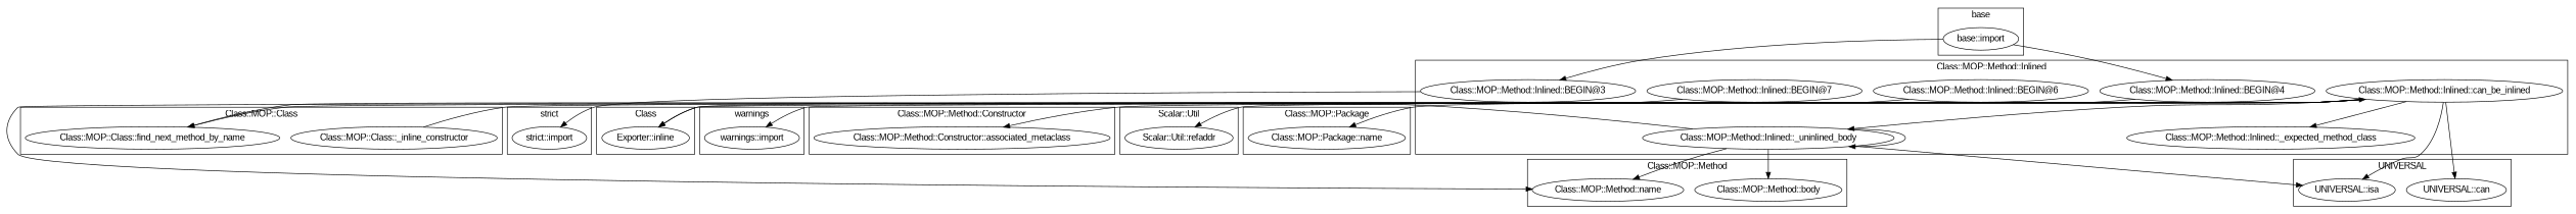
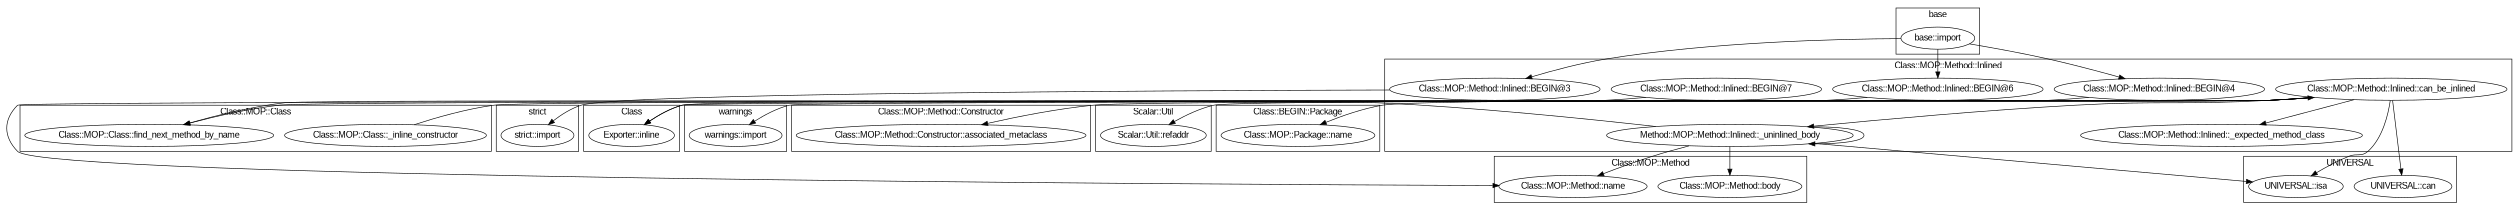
  digraph {
    fontname="Liberation Sans"
    node [fontname="Liberation Sans"]
    edge [fontname="Liberation Sans"]
    "base::import"
    "warnings::import"
    "strict::import"
    "Class::MOP::Class::find_next_method_by_name"
    "Class::MOP::Class::_inline_constructor"
    "Class::MOP::Method::Inlined::BEGIN@3"
    "Class::MOP::Method::Inlined::BEGIN@6"
    "Class::MOP::Method::Inlined::BEGIN@7"
    "Class::MOP::Method::Inlined::_expected_method_class"
    "Class::MOP::Method::Inlined::BEGIN@4"
-   "Class::MOP::Method::Inlined::_uninlined_body"
+   "Class::MOP::Method::Inlined::_uninlined_body" [label="Method::MOP::Method::Inlined::_uninlined_body"]
    "Class::MOP::Method::Inlined::can_be_inlined"
    "Class::MOP::Method::Constructor::associated_metaclass"
    n14 [label="Exporter::inline"]
    "Scalar::Util::refaddr"
    "Class::MOP::Package::name"
    "UNIVERSAL::isa"
    "UNIVERSAL::can"
    "Class::MOP::Method::name"
    "Class::MOP::Method::body"
    subgraph cluster_1 {
      label=base
      "base::import"
    }
    subgraph cluster_2 {
      label=warnings
      "warnings::import"
    }
    subgraph cluster_3 {
      label="strict"
      "strict::import"
    }
    subgraph cluster_4 {
      label="Class::MOP::Class"
      "Class::MOP::Class::find_next_method_by_name"
      "Class::MOP::Class::_inline_constructor"
    }
    subgraph cluster_5 {
      label="Class::MOP::Method::Inlined"
      "Class::MOP::Method::Inlined::BEGIN@3"
      "Class::MOP::Method::Inlined::BEGIN@6"
      "Class::MOP::Method::Inlined::BEGIN@7"
      "Class::MOP::Method::Inlined::_expected_method_class"
      "Class::MOP::Method::Inlined::BEGIN@4"
      "Class::MOP::Method::Inlined::_uninlined_body"
      "Class::MOP::Method::Inlined::can_be_inlined"
    }
    subgraph cluster_6 {
      label="Class::MOP::Method::Constructor"
      "Class::MOP::Method::Constructor::associated_metaclass"
    }
    subgraph cluster_7 {
      label=Class
      n14
    }
    subgraph cluster_8 {
      label="Scalar::Util"
      "Scalar::Util::refaddr"
    }
    subgraph cluster_9 {
-     label="Class::MOP::Package"
+     label="Class::BEGIN::Package"
      "Class::MOP::Package::name"
    }
    subgraph cluster_10 {
      label=UNIVERSAL
      "UNIVERSAL::isa"
      "UNIVERSAL::can"
    }
    subgraph cluster_11 {
      label="Class::MOP::Method"
      "Class::MOP::Method::name"
      "Class::MOP::Method::body"
    }
    "base::import" -> "Class::MOP::Method::Inlined::BEGIN@3"
+   "base::import" -> "Class::MOP::Method::Inlined::BEGIN@6"
    "base::import" -> "Class::MOP::Method::Inlined::BEGIN@4"
    "Class::MOP::Class::_inline_constructor" -> "Class::MOP::Method::Inlined::can_be_inlined"
    "Class::MOP::Method::Inlined::BEGIN@3" -> "strict::import"
    "Class::MOP::Method::Inlined::BEGIN@6" -> n14
    "Class::MOP::Method::Inlined::BEGIN@7" -> n14
    "Class::MOP::Method::Inlined::BEGIN@4" -> "warnings::import"
    "Class::MOP::Method::Inlined::_uninlined_body" -> "Class::MOP::Class::find_next_method_by_name"
    "Class::MOP::Method::Inlined::_uninlined_body" -> "Class::MOP::Method::Inlined::_uninlined_body"
    "Class::MOP::Method::Inlined::_uninlined_body" -> "UNIVERSAL::isa"
    "Class::MOP::Method::Inlined::_uninlined_body" -> "Class::MOP::Method::name"
    "Class::MOP::Method::Inlined::_uninlined_body" -> "Class::MOP::Method::body"
    "Class::MOP::Method::Inlined::can_be_inlined" -> "Class::MOP::Class::find_next_method_by_name"
    "Class::MOP::Method::Inlined::can_be_inlined" -> "Class::MOP::Method::Inlined::_expected_method_class"
    "Class::MOP::Method::Inlined::can_be_inlined" -> "Class::MOP::Method::Inlined::_uninlined_body"
    "Class::MOP::Method::Inlined::can_be_inlined" -> "Class::MOP::Method::Constructor::associated_metaclass"
    "Class::MOP::Method::Inlined::can_be_inlined" -> "Scalar::Util::refaddr"
    "Class::MOP::Method::Inlined::can_be_inlined" -> "Class::MOP::Package::name"
    "Class::MOP::Method::Inlined::can_be_inlined" -> "UNIVERSAL::isa"
    "Class::MOP::Method::Inlined::can_be_inlined" -> "UNIVERSAL::can"
    "Class::MOP::Method::Inlined::can_be_inlined" -> "Class::MOP::Method::name"
  }
